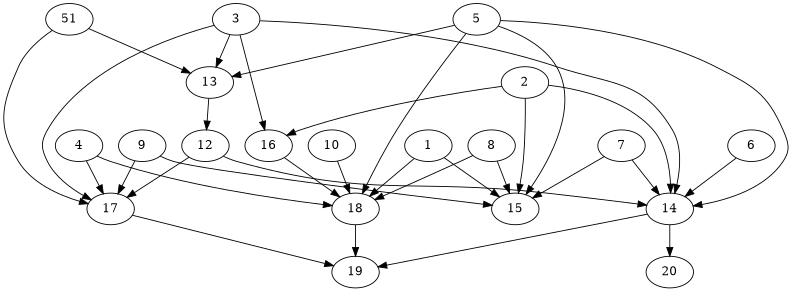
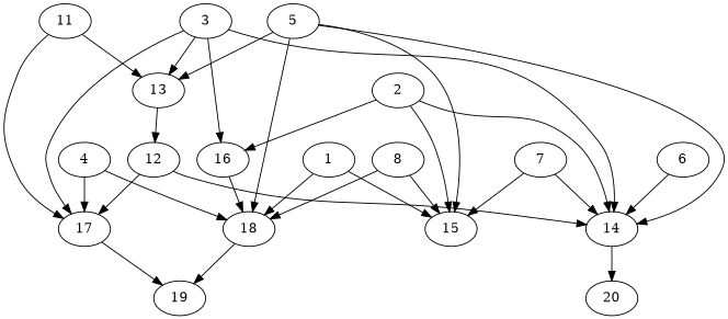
  digraph {
    node [alpha=0.01]
    1 [alpha=0.05 expect_size=10615808]
    15 [alpha=0.17 expect_size=37215232]
    18 [alpha=0.06 expect_size=38265856]
    19 [alpha=0.09 expect_size=29262848]
    2 [expect_size=35407872]
    14 [alpha=0.14 expect_size=18440192]
    16 [expect_size=7779328]
    20 [alpha=0.07 expect_size=7851008]
    3 [alpha=0.06 expect_size=16027648]
    13 [expect_size=51113984]
    17 [alpha=0.10 expect_size=12699648]
    12 [alpha=0.12 expect_size=49460224]
    4 [alpha=0.08 expect_size=9252864]
    5 [alpha=0.08 expect_size=49772544]
    6 [alpha=0.02 expect_size=34972672]
    7 [alpha=0.11 expect_size=39262208]
    8 [alpha=0.16 expect_size=28379136]
-   9 [alpha=0.11 expect_size=24142848]
-   10 [alpha=0.13 expect_size=37167104]
-   11 [alpha=0.11 expect_size=37573632 label=51]
+   11 [alpha=0.11 expect_size=37573632]
    1 -> 15
    1 -> 18
    18 -> 19
    2 -> 15
    2 -> 14
    2 -> 16
-   14 -> 19
    14 -> 20
    16 -> 18
    3 -> 14
    3 -> 16
    3 -> 13
    3 -> 17
    13 -> 12
    17 -> 19
    12 -> 14
    12 -> 17
    4 -> 18
    4 -> 17
    5 -> 15
    5 -> 18
    5 -> 14
    5 -> 13
    6 -> 14
    7 -> 15
    7 -> 14
    8 -> 15
    8 -> 18
-   9 -> 15
-   9 -> 17
-   10 -> 18
    11 -> 13
    11 -> 17
  }
